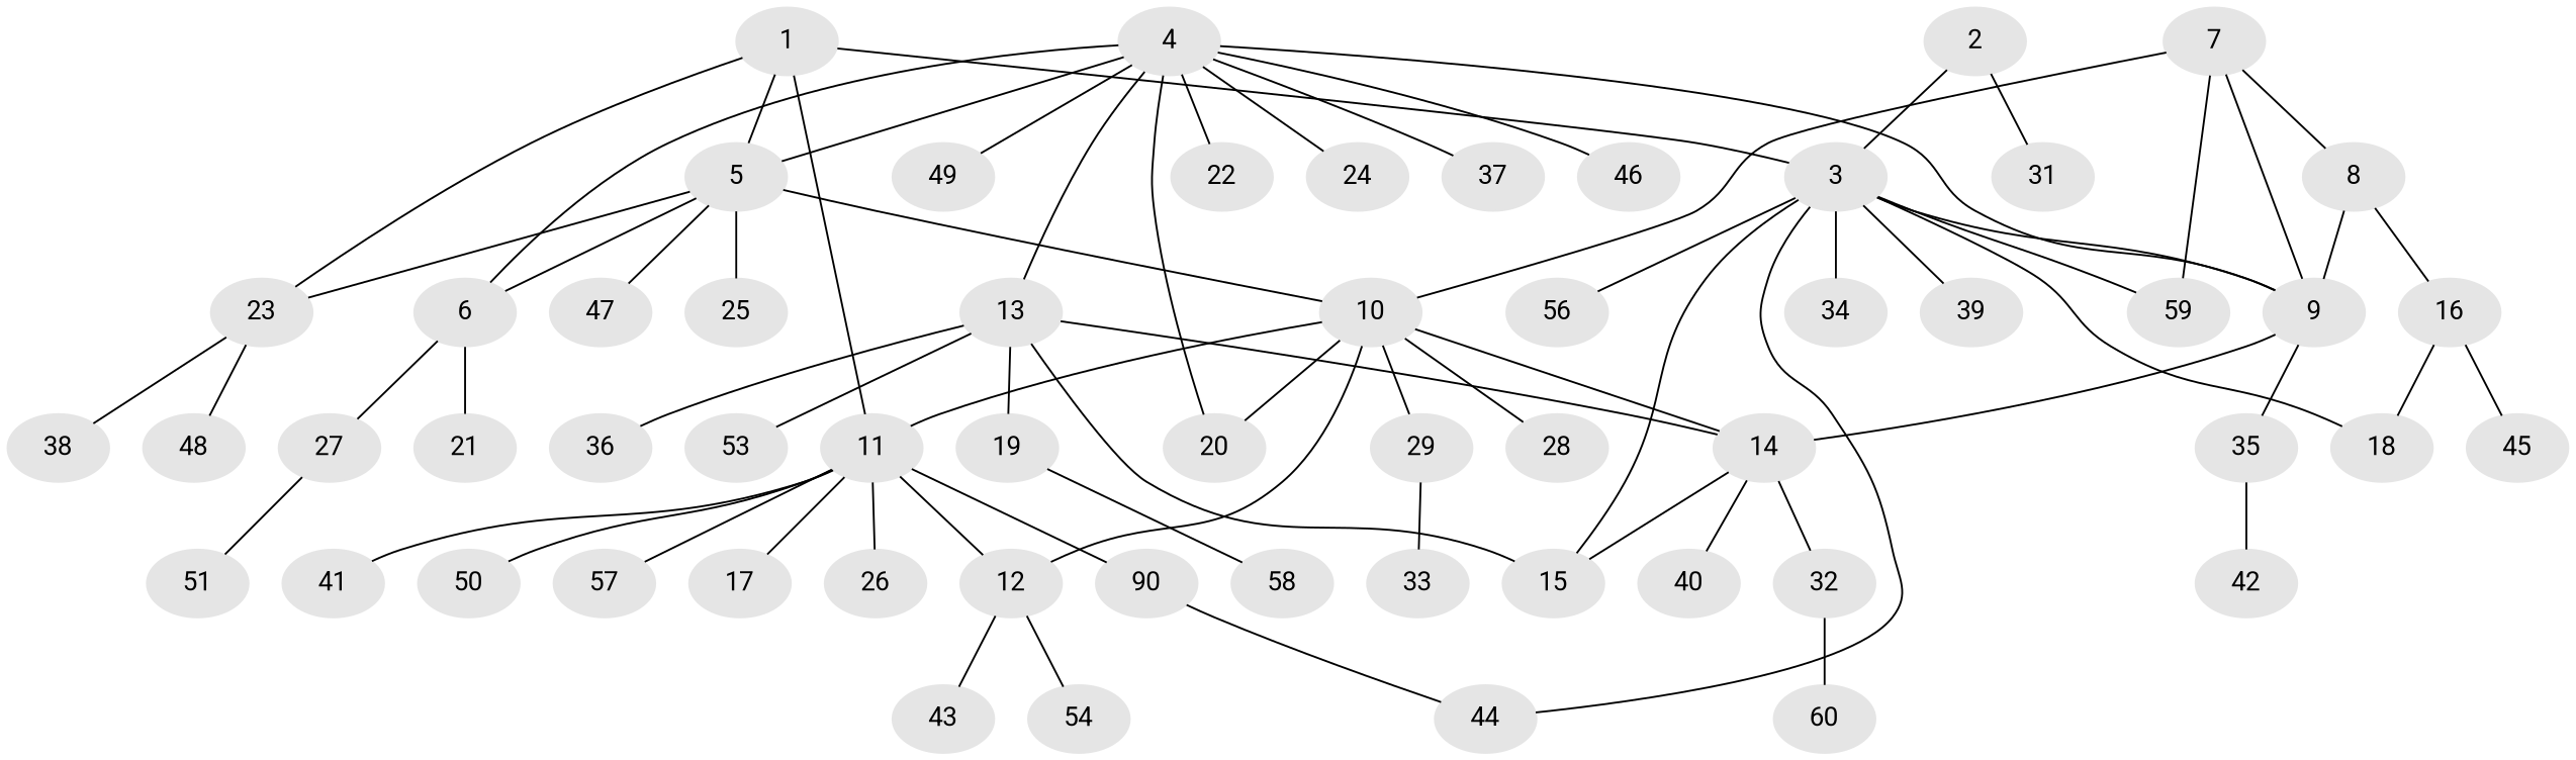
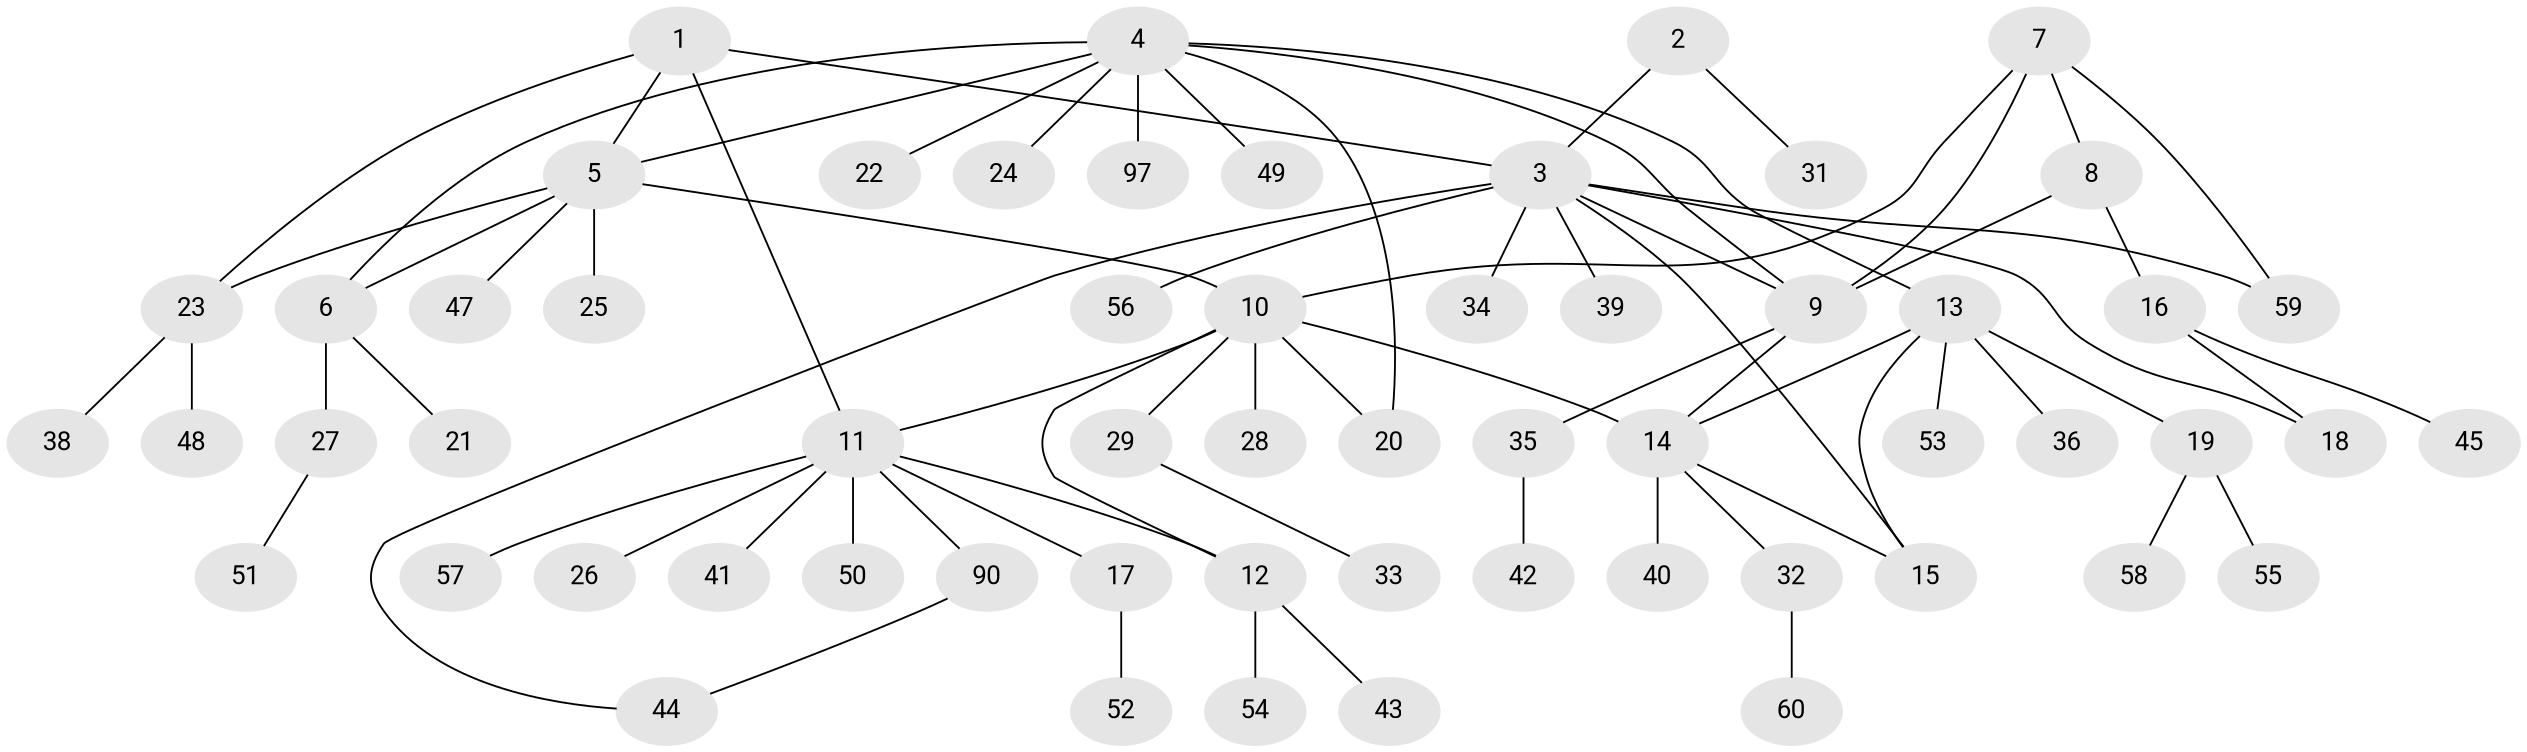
  graph {
    fontname=Roboto
    node [color=gray90 fontname=Roboto style=filled]
    edge [fontname=Roboto]
    1
    3
    5
    11
    23
    2
    31
    9
    15
    18
    34
    39
    44
    56
    59
    6
    10
    25
    47
    12
    17
    26
    n23 [label=90]
    41
    50
    57
    38
    48
    14
    35
    4
    13
    20
    22
    24
-   37
-   46
+   37 [label=97]
    49
    27
    21
    19
    36
    53
    51
    28
    29
    7
    8
    16
    45
    32
    40
    42
    43
    54
    33
+   52
+   55
    58
    60
    1 -- 3
    1 -- 5
    1 -- 11
    1 -- 23
    3 -- 9
    3 -- 15
    3 -- 18
    3 -- 34
    3 -- 39
    3 -- 44
    3 -- 56
    3 -- 59
    5 -- 23
    5 -- 6
    5 -- 10
    5 -- 25
    5 -- 47
    11 -- 12
    11 -- 17
    11 -- 26
    11 -- n23
    11 -- 41
    11 -- 50
    11 -- 57
    23 -- 38
    23 -- 48
    2 -- 3
    2 -- 31
    9 -- 14
    9 -- 35
    6 -- 27
    6 -- 21
    10 -- 11
    10 -- 12
    10 -- 14
    10 -- 20
    10 -- 28
    10 -- 29
    12 -- 43
    12 -- 54
+   17 -- 52
    n23 -- 44
    14 -- 15
    14 -- 32
    14 -- 40
    35 -- 42
    4 -- 5
    4 -- 9
    4 -- 6
    4 -- 13
    4 -- 20
    4 -- 22
    4 -- 24
    4 -- 37
-   4 -- 46
    4 -- 49
    13 -- 15
    13 -- 14
    13 -- 19
    13 -- 36
    13 -- 53
    27 -- 51
+   19 -- 55
    19 -- 58
    29 -- 33
    7 -- 9
    7 -- 59
    7 -- 10
    7 -- 8
    8 -- 9
    8 -- 16
    16 -- 18
    16 -- 45
    32 -- 60
  }
